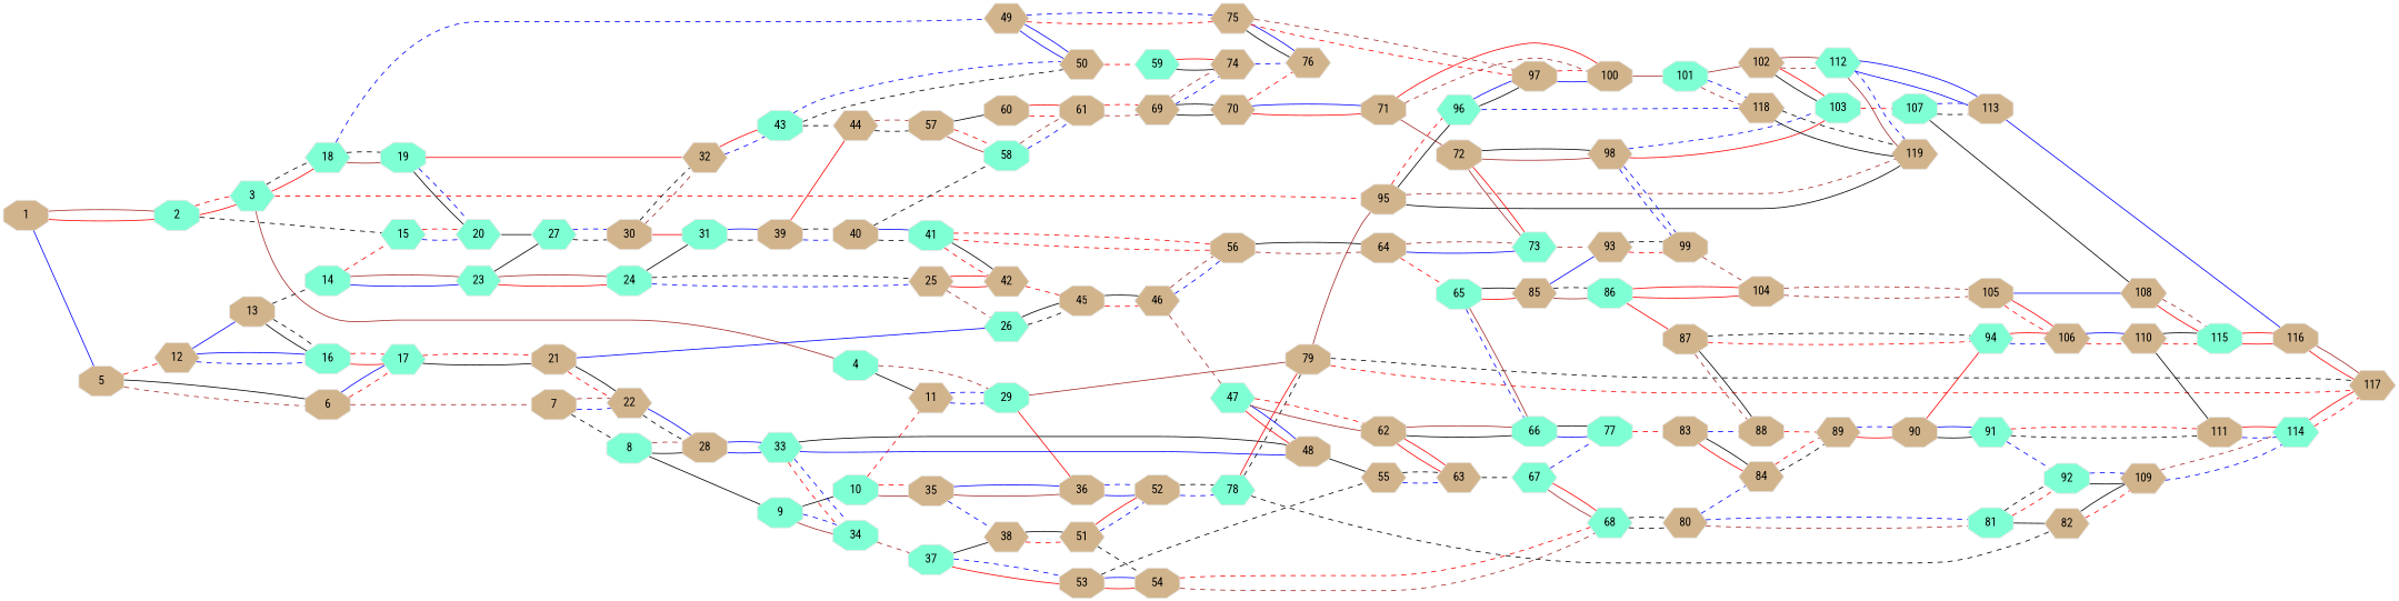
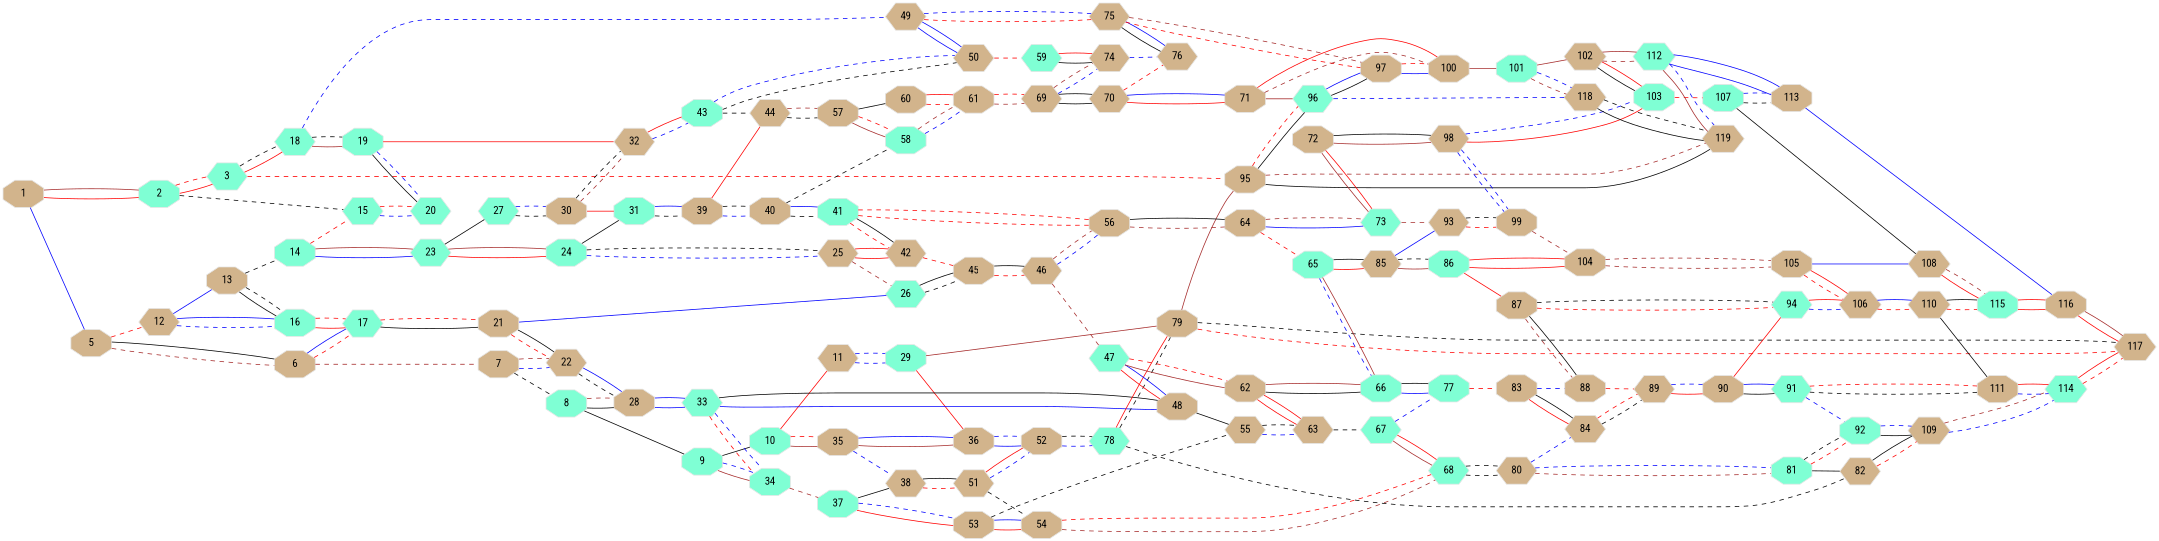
  graph {
    fontname="Roboto Condensed"
    rankdir=LR
    node [color=gray90 fillcolor=tan fontname="Roboto Condensed" shape=octagon style=filled]
    edge [color=red fontname="Roboto Condensed" style=dashed]
    2 [fillcolor=aquamarine]
    1
    5
    3 [fillcolor=aquamarine shape=hexagon]
    15 [fillcolor=aquamarine shape=hexagon]
    6
    12 [shape=hexagon]
-   4 [fillcolor=aquamarine]
    18 [fillcolor=aquamarine shape=hexagon]
    95
    20 [fillcolor=aquamarine shape=hexagon]
    11 [shape=hexagon]
    29 [fillcolor=aquamarine]
    19 [fillcolor=aquamarine]
    49 [shape=hexagon]
    96 [fillcolor=aquamarine shape=hexagon]
    119 [shape=hexagon]
    36
    79
    7
    17 [fillcolor=aquamarine shape=hexagon]
    13
    16 [fillcolor=aquamarine]
    8 [fillcolor=aquamarine]
    22 [shape=hexagon]
    21
    9 [fillcolor=aquamarine]
    28
    10 [fillcolor=aquamarine]
    34 [fillcolor=aquamarine]
    33 [fillcolor=aquamarine shape=hexagon]
    35
    37 [fillcolor=aquamarine]
    38 [shape=hexagon]
    14 [fillcolor=aquamarine]
    23 [fillcolor=aquamarine shape=hexagon]
    27 [fillcolor=aquamarine shape=hexagon]
    24 [fillcolor=aquamarine]
    26 [fillcolor=aquamarine shape=hexagon]
    32 [shape=hexagon]
    50 [shape=hexagon]
    75 [shape=hexagon]
    43 [fillcolor=aquamarine]
    30
    45
    25 [shape=hexagon]
    31 [fillcolor=aquamarine]
    42 [shape=hexagon]
    39
    46 [shape=hexagon]
    48
    52
    117 [shape=hexagon]
    40
    44 [shape=hexagon]
    55 [shape=hexagon]
    53
    51 [shape=hexagon]
    78 [fillcolor=aquamarine shape=hexagon]
    54
    41 [fillcolor=aquamarine]
    58 [fillcolor=aquamarine]
    57
    56
    61
    64
    59 [fillcolor=aquamarine shape=hexagon]
    60
    47 [fillcolor=aquamarine shape=hexagon]
    62
    63 [shape=hexagon]
    66 [fillcolor=aquamarine]
    76 [shape=hexagon]
    97
    74 [shape=hexagon]
    68 [fillcolor=aquamarine shape=hexagon]
    82 [shape=hexagon]
    80 [shape=hexagon]
    67 [fillcolor=aquamarine shape=hexagon]
    65 [fillcolor=aquamarine]
    73 [fillcolor=aquamarine shape=hexagon]
    69 [shape=hexagon]
    70 [shape=hexagon]
    77 [fillcolor=aquamarine]
    85 [shape=hexagon]
    93 [shape=hexagon]
    86 [fillcolor=aquamarine]
    83
    81 [fillcolor=aquamarine]
    84 [shape=hexagon]
    71
    72
    100
    98 [shape=hexagon]
    101 [fillcolor=aquamarine]
    99
    103 [fillcolor=aquamarine]
    88
    109 [shape=hexagon]
    92 [fillcolor=aquamarine]
    89 [shape=hexagon]
    114 [fillcolor=aquamarine shape=hexagon]
    90
    87
    104
    94 [fillcolor=aquamarine shape=hexagon]
    105
    106 [shape=hexagon]
    91 [fillcolor=aquamarine shape=hexagon]
    111
    110 [shape=hexagon]
    118 [shape=hexagon]
    107 [fillcolor=aquamarine]
    102 [shape=hexagon]
    112 [fillcolor=aquamarine shape=hexagon]
    113
    108 [shape=hexagon]
    115 [fillcolor=aquamarine]
    116
    2 -- 3 [style=solid]
    2 -- 3
    2 -- 15 [color=black]
    1 -- 2 [style=solid]
    1 -- 2 [color=brown style=solid]
    1 -- 5 [color=blue style=solid]
    5 -- 6 [color=brown]
    5 -- 6 [color=black style=solid]
    5 -- 12
-   3 -- 4 [color=brown style=solid]
    3 -- 18 [style=solid]
    3 -- 18 [color=black]
    3 -- 95
    15 -- 20 [color=blue]
    15 -- 20
    6 -- 7 [color=brown]
    6 -- 17
    6 -- 17 [color=blue style=solid]
    12 -- 13 [color=blue style=solid]
    12 -- 16 [color=blue]
    12 -- 16 [color=blue style=solid]
-   4 -- 11 [color=black style=solid]
-   4 -- 29 [color=brown]
    18 -- 19 [color=brown style=solid]
    18 -- 19 [color=black]
    18 -- 49 [color=blue]
    95 -- 96 [color=black style=solid]
    95 -- 96
    95 -- 119 [color=black style=solid]
    95 -- 119 [color=brown]
-   20 -- 27 [color=black style=solid]
    11 -- 29 [color=blue]
    11 -- 29 [color=blue]
    29 -- 36 [style=solid]
    29 -- 79 [color=brown style=solid]
    19 -- 20 [color=black style=solid]
    19 -- 20 [color=blue]
    19 -- 32 [style=solid]
    49 -- 50 [color=blue style=solid]
    49 -- 50 [color=blue style=solid]
    49 -- 75
    49 -- 75 [color=blue]
    96 -- 97 [color=black style=solid]
    96 -- 97 [color=blue style=solid]
    96 -- 118 [color=blue]
    36 -- 52 [color=blue style=solid]
    36 -- 52 [color=blue]
    79 -- 95 [color=brown style=solid]
    79 -- 117
    79 -- 117 [color=black]
    7 -- 8 [color=black]
    7 -- 22 [color=blue]
    7 -- 22 [color=brown]
    17 -- 21 [color=black style=solid]
    17 -- 21
    13 -- 16 [color=black style=solid]
    13 -- 16 [color=black]
    13 -- 14 [color=black]
    16 -- 17 [style=solid]
    16 -- 17
    8 -- 9 [color=black style=solid]
    8 -- 28 [color=black style=solid]
    8 -- 28 [color=brown]
    22 -- 28 [color=black]
    22 -- 28 [color=blue style=solid]
    21 -- 22
    21 -- 22 [color=black style=solid]
    21 -- 26 [color=blue style=solid]
    9 -- 10 [color=black style=solid]
    9 -- 34 [color=brown style=solid]
    9 -- 34 [color=blue]
    28 -- 33 [color=blue style=solid]
    28 -- 33 [color=blue style=solid]
-   10 -- 11
+   10 -- 11 [style=solid]
    10 -- 35 [color=brown style=solid]
    10 -- 35
    34 -- 37 [color=brown]
    33 -- 34
    33 -- 34 [color=blue]
    33 -- 48 [color=blue style=solid]
    33 -- 48 [color=black style=solid]
    35 -- 36 [color=brown style=solid]
    35 -- 36 [color=blue style=solid]
    35 -- 38 [color=blue]
    37 -- 38 [color=black style=solid]
    37 -- 53 [style=solid]
    37 -- 53 [color=blue]
    38 -- 51
    38 -- 51 [color=black style=solid]
    14 -- 15
    14 -- 23 [color=blue style=solid]
    14 -- 23 [color=brown style=solid]
    23 -- 27 [color=black style=solid]
    23 -- 24 [style=solid]
    23 -- 24 [color=brown style=solid]
    27 -- 30 [color=black]
    27 -- 30 [color=blue]
    24 -- 25 [color=blue]
    24 -- 25 [color=black]
    24 -- 31 [color=black style=solid]
    26 -- 45 [color=black]
    26 -- 45 [color=black style=solid]
    32 -- 43 [color=blue]
    32 -- 43 [style=solid]
    50 -- 59
    75 -- 76 [color=black style=solid]
    75 -- 76 [color=blue style=solid]
    75 -- 97
    75 -- 97 [color=brown]
    43 -- 50 [color=black]
    43 -- 50 [color=blue]
    43 -- 44 [color=black]
    30 -- 32 [color=brown]
    30 -- 32 [color=black]
    30 -- 31 [style=solid]
    45 -- 46
    45 -- 46 [color=black style=solid]
    25 -- 26 [color=brown]
    25 -- 42 [style=solid]
    25 -- 42 [style=solid]
    31 -- 39 [color=black]
    31 -- 39 [color=blue style=solid]
    42 -- 45
    39 -- 40 [color=blue]
    39 -- 40 [color=black]
    39 -- 44 [style=solid]
    46 -- 56 [color=blue]
    46 -- 56 [color=brown]
    46 -- 47 [color=brown]
    48 -- 55 [color=black style=solid]
    52 -- 78 [color=blue]
    52 -- 78 [color=black]
    40 -- 41 [color=black]
    40 -- 41 [color=blue style=solid]
    40 -- 58 [color=black]
    44 -- 57 [color=black]
    44 -- 57 [color=brown]
    55 -- 63 [color=blue]
    55 -- 63 [color=black]
    53 -- 55 [color=black]
    53 -- 54 [style=solid]
    53 -- 54 [color=blue style=solid]
    51 -- 52 [color=blue]
    51 -- 52 [style=solid]
    51 -- 54 [color=black]
    78 -- 79 [color=black]
    78 -- 79 [style=solid]
    78 -- 82 [color=black]
    54 -- 68 [color=brown]
    54 -- 68
    41 -- 42
    41 -- 42 [color=black style=solid]
    41 -- 56
    41 -- 56
    58 -- 61 [color=blue]
    58 -- 61 [color=brown]
    57 -- 58 [color=brown style=solid]
    57 -- 58
    57 -- 60 [color=black style=solid]
    56 -- 64 [color=brown]
    56 -- 64 [color=black style=solid]
    61 -- 69 [color=brown]
    61 -- 69
    64 -- 65
    64 -- 73 [color=blue style=solid]
    64 -- 73 [color=brown]
    59 -- 74 [color=black style=solid]
    59 -- 74 [style=solid]
    60 -- 61
    60 -- 61 [style=solid]
    47 -- 48 [style=solid]
    47 -- 48 [color=blue style=solid]
    47 -- 62 [color=brown style=solid]
    47 -- 62
    62 -- 63 [style=solid]
    62 -- 63 [style=solid]
    62 -- 66 [color=black style=solid]
    62 -- 66 [color=brown style=solid]
    63 -- 67 [color=black]
    66 -- 77 [color=blue style=solid]
    66 -- 77 [color=black style=solid]
    97 -- 100 [color=blue style=solid]
    97 -- 100
    74 -- 76 [color=blue]
    68 -- 80 [color=black]
    68 -- 80 [color=black]
    82 -- 109
    82 -- 109 [color=black style=solid]
    80 -- 81 [color=brown]
    80 -- 81 [color=blue]
    80 -- 84 [color=blue]
    67 -- 68 [color=brown style=solid]
    67 -- 68 [style=solid]
    67 -- 77 [color=blue]
    65 -- 66 [color=blue]
    65 -- 66 [color=brown style=solid]
    65 -- 85 [style=solid]
    65 -- 85 [color=black style=solid]
    73 -- 93 [color=brown]
    69 -- 74 [color=blue]
    69 -- 74 [color=brown]
    69 -- 70 [color=black style=solid]
    69 -- 70 [color=black style=solid]
    70 -- 76
    70 -- 71 [style=solid]
    70 -- 71 [color=blue style=solid]
    77 -- 83
    85 -- 93 [color=blue style=solid]
    85 -- 86 [color=brown style=solid]
    85 -- 86 [color=black]
    93 -- 99
    93 -- 99 [color=black]
    86 -- 87 [style=solid]
    86 -- 104 [style=solid]
    86 -- 104 [style=solid]
    83 -- 84 [style=solid]
    83 -- 84 [color=black style=solid]
    83 -- 88 [color=blue]
    81 -- 82 [color=black style=solid]
    81 -- 92
    81 -- 92 [color=black]
    84 -- 89 [color=black]
    84 -- 89
-   71 -- 72 [color=brown style=solid]
+   71 -- 96 [color=brown style=solid]
    71 -- 100 [color=brown]
    71 -- 100 [style=solid]
    72 -- 73 [color=brown style=solid]
    72 -- 73 [style=solid]
    72 -- 98 [color=brown style=solid]
    72 -- 98 [color=black style=solid]
    100 -- 101 [color=brown style=solid]
    98 -- 99 [color=blue]
    98 -- 99 [color=blue]
    98 -- 103 [style=solid]
    98 -- 103 [color=blue]
    101 -- 118 [color=brown]
    101 -- 118 [color=blue]
    101 -- 102 [color=brown style=solid]
    99 -- 104 [color=brown]
    103 -- 107
    88 -- 89
    109 -- 114 [color=blue]
    109 -- 114 [color=brown]
    92 -- 109 [color=black style=solid]
    92 -- 109 [color=blue]
    89 -- 90 [style=solid]
    89 -- 90 [color=blue]
    114 -- 117
    114 -- 117 [style=solid]
    90 -- 94 [style=solid]
    90 -- 91 [color=black style=solid]
    90 -- 91 [color=blue style=solid]
    87 -- 88 [color=brown]
    87 -- 88 [color=black style=solid]
    87 -- 94
    87 -- 94 [color=black]
    104 -- 105 [color=brown]
    104 -- 105 [color=brown]
    94 -- 106 [color=blue]
    94 -- 106 [style=solid]
    105 -- 106
    105 -- 106 [style=solid]
    105 -- 108 [color=blue style=solid]
    106 -- 110
    106 -- 110 [color=blue style=solid]
    91 -- 92 [color=blue]
    91 -- 111 [color=black]
    91 -- 111
    111 -- 114 [color=blue]
    111 -- 114 [style=solid]
    110 -- 111 [color=black style=solid]
    110 -- 115
    110 -- 115 [color=black style=solid]
    118 -- 119 [color=black style=solid]
    118 -- 119 [color=black]
    107 -- 113 [color=black]
    107 -- 113 [color=blue]
    107 -- 108 [color=black style=solid]
    102 -- 103 [color=black style=solid]
    102 -- 103 [style=solid]
    102 -- 112 [color=brown]
    102 -- 112 [color=brown style=solid]
    112 -- 119 [color=brown style=solid]
    112 -- 119 [color=blue]
    112 -- 113 [color=blue style=solid]
    112 -- 113 [color=blue style=solid]
    113 -- 116 [color=blue style=solid]
    108 -- 115 [style=solid]
    108 -- 115 [color=brown]
    115 -- 116 [style=solid]
    115 -- 116 [style=solid]
    116 -- 117 [style=solid]
    116 -- 117 [color=brown style=solid]
  }
